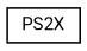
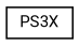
  digraph {
    rankdir=LR
    fontname=Roboto
-   n1 [color=black fillcolor=white fontname=Roboto fontsize=10 height=0.2 label=PS2X shape=record style=filled width=0.4]
+   n1 [color=black fillcolor=white fontname=Roboto fontsize=10 height=0.2 label=PS3X shape=record style=filled width=0.4]
  }
